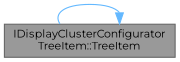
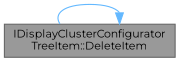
  digraph {
    rankdir=LR
    fontname=Montserrat
-   n1 [color=gray40 fillcolor=grey60 fontcolor=black fontname=Montserrat fontsize=10 height=0.2 label="IDisplayClusterConfigurator\lTreeItem::TreeItem" shape=box style=filled width=0.4]
+   n1 [color=gray40 fillcolor=grey60 fontcolor=black fontname=Montserrat fontsize=10 height=0.2 label="IDisplayClusterConfigurator\lTreeItem::DeleteItem" shape=box style=filled width=0.4]
    n1 -> n1 [color=steelblue1 fontname=Montserrat fontsize=10 labelfontname=Helvetica labelfontsize=10 style=solid]
  }
